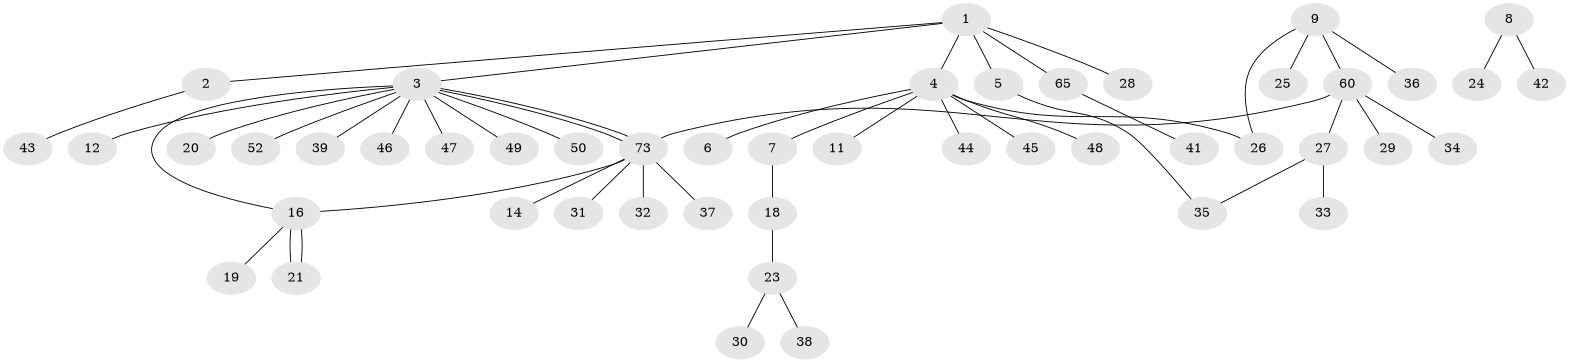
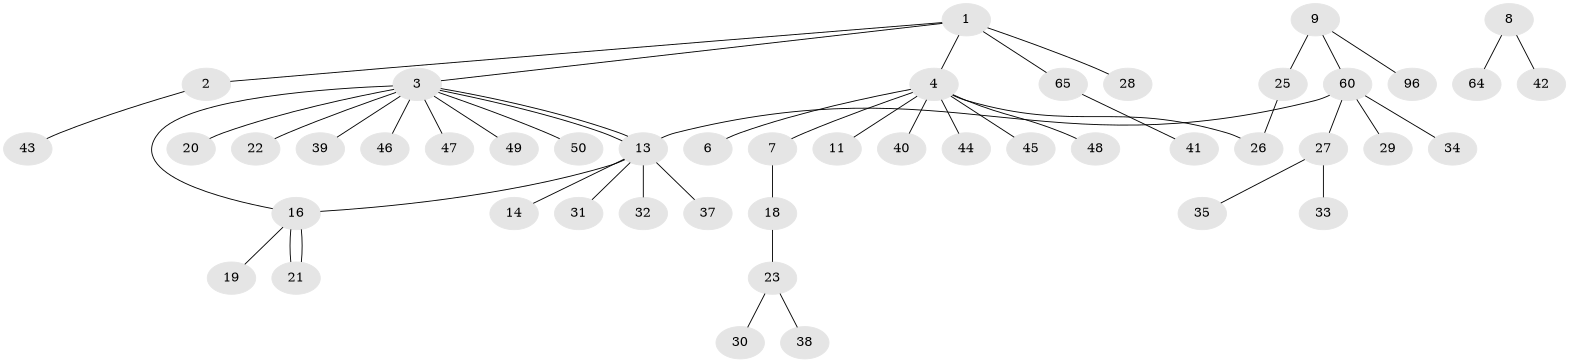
  graph {
    node [color=gray90 style=filled]
    1
    2
    3
    4
-   5
    n6 [label=65]
    28
    43
-   12
-   13 [label=73]
+   13
    16
    20
-   22 [label=52]
+   22
    39
    46
    47
    49
    50
    6
    7
    11
    26
+   40
    44
    45
    48
    35
    41
    8
-   24
+   24 [label=64]
    42
    14
    31
    32
    37
    19
    21
    18
    9
    25
    n41 [label=60]
-   36
+   36 [label=96]
    23
    27
    29
    34
    33
    30
    38
    1 -- 2
    1 -- 3
    1 -- 4
-   1 -- 5
    1 -- n6
    1 -- 28
    2 -- 43
-   3 -- 12
    3 -- 13
    3 -- 13
    3 -- 16
    3 -- 20
    3 -- 22
    3 -- 39
    3 -- 46
    3 -- 47
    3 -- 49
    3 -- 50
    4 -- 6
    4 -- 7
    4 -- 11
    4 -- 26
+   4 -- 40
    4 -- 44
    4 -- 45
    4 -- 48
-   5 -- 35
    n6 -- 41
    13 -- 16
    13 -- 14
    13 -- 31
    13 -- 32
    13 -- 37
    16 -- 19
    16 -- 21
    16 -- 21
    7 -- 18
    8 -- 24
    8 -- 42
    18 -- 23
    9 -- 25
    9 -- n41
    9 -- 36
-   9 -- 26
+   25 -- 26
    n41 -- 13
    n41 -- 27
    n41 -- 29
    n41 -- 34
    23 -- 30
    23 -- 38
    27 -- 35
    27 -- 33
  }
